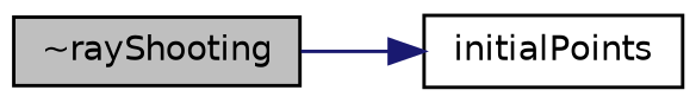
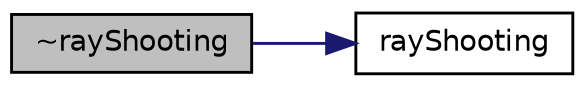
  digraph {
    rankdir=LR
    node [color=black fontname=Helvetica fontsize=10 shape=record]
    n1 [fillcolor=grey75 fontcolor=black height=0.2 label="~rayShooting" style=filled width=0.4]
-   n2 [height=0.2 label=initialPoints width=0.4]
+   n2 [height=0.2 label=rayShooting width=0.4]
    n1 -> n2 [color=midnightblue fontname=Helvetica fontsize=10 labelfontname=Helvetica labelfontsize=10 style=solid]
  }
